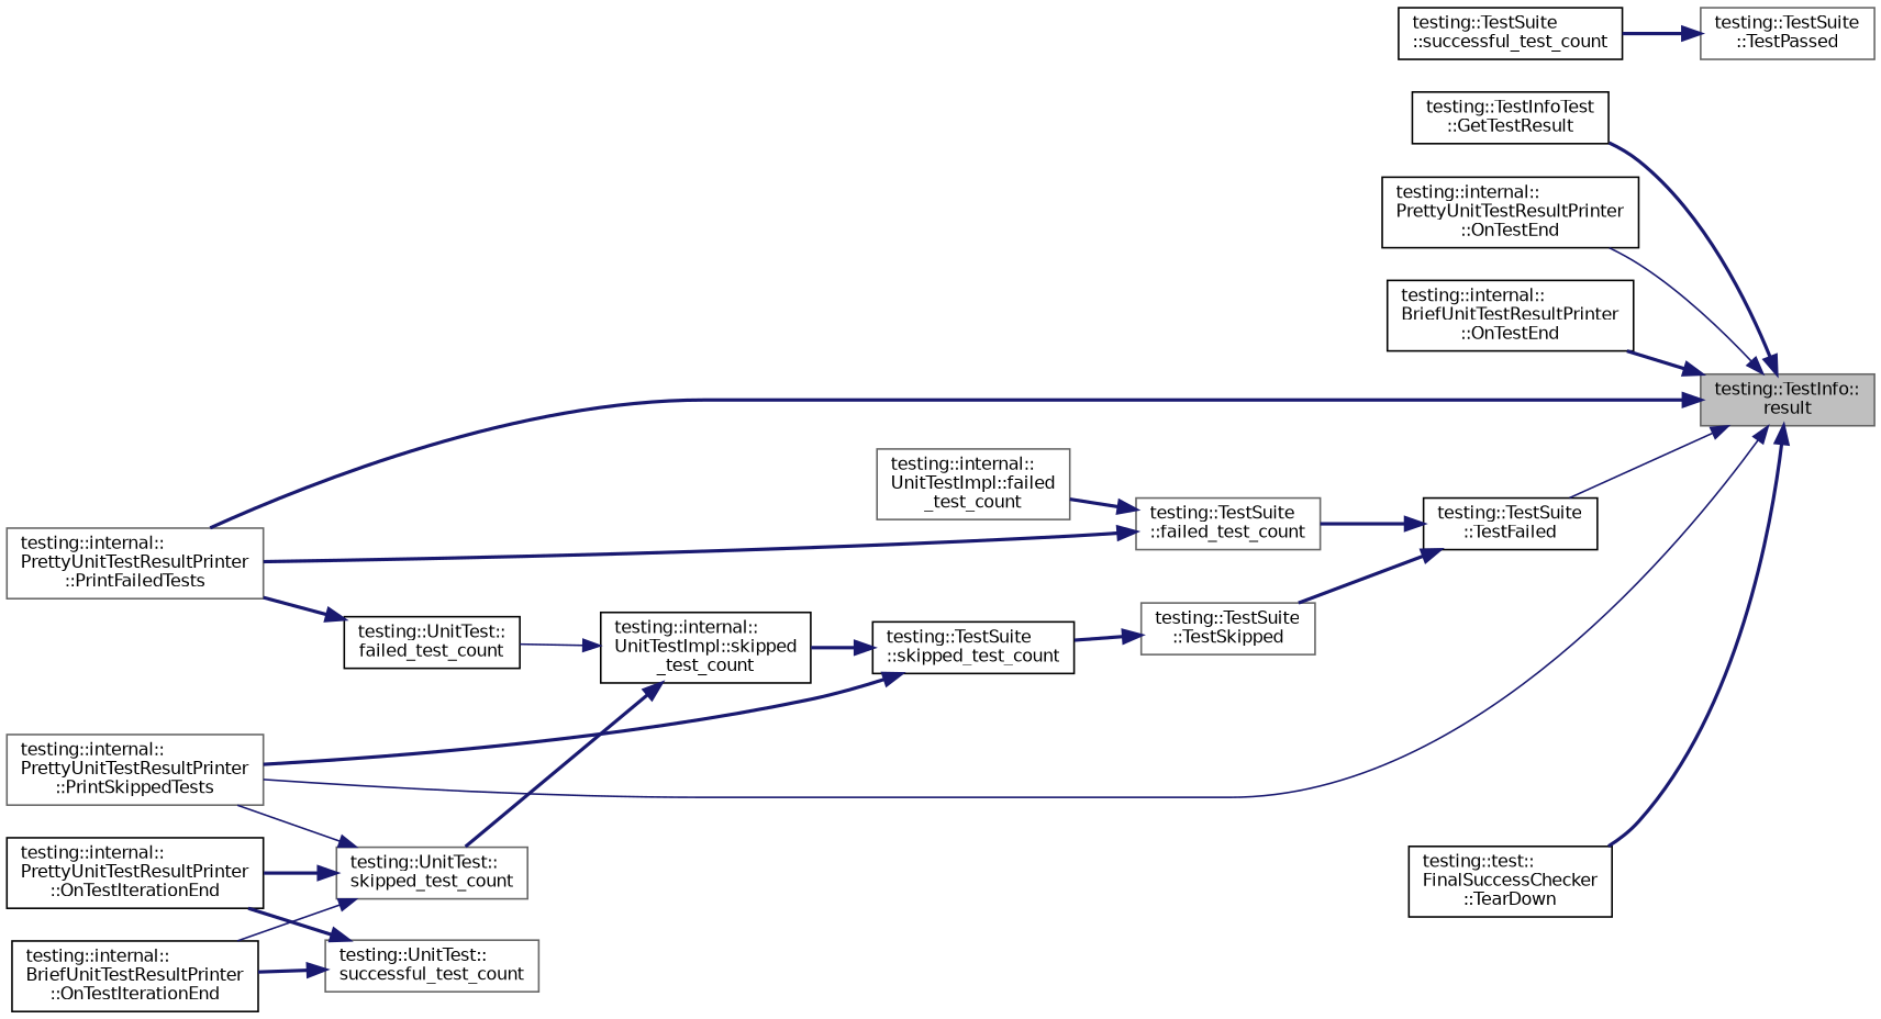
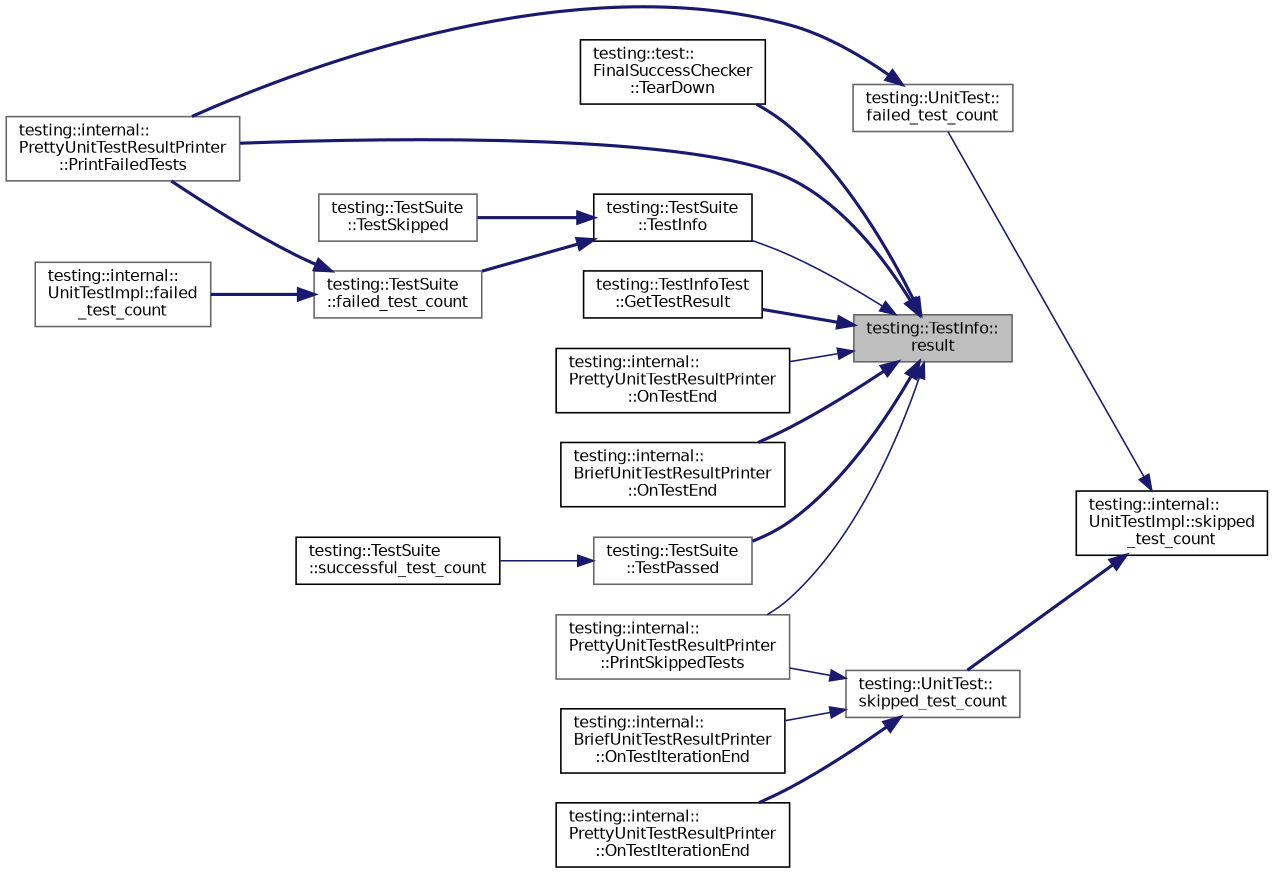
  digraph {
    rankdir=RL
    node [color=gray40 fontname=Helvetica fontsize=10 shape=record]
    edge [color=midnightblue dir=back fontname=Helvetica fontsize=10 labelfontname=Helvetica labelfontsize=10 style=bold]
    n1 [fillcolor=grey75 fontcolor=black height=0.2 label="testing::TestInfo::\lresult" style=filled width=0.4]
    n2 [color=black height=0.2 label="testing::TestInfoTest\l::GetTestResult" width=0.4]
    n3 [color=black height=0.2 label="testing::internal::\lPrettyUnitTestResultPrinter\l::OnTestEnd" width=0.4]
    n4 [color=black height=0.2 label="testing::internal::\lBriefUnitTestResultPrinter\l::OnTestEnd" width=0.4]
    n5 [height=0.2 label="testing::internal::\lPrettyUnitTestResultPrinter\l::PrintFailedTests" width=0.4]
    n6 [height=0.2 label="testing::internal::\lPrettyUnitTestResultPrinter\l::PrintSkippedTests" width=0.4]
    n7 [color=black height=0.2 label="testing::test::\lFinalSuccessChecker\l::TearDown" width=0.4]
-   n8 [color=black height=0.2 label="testing::TestSuite\l::TestFailed" width=0.4]
+   n8 [color=black height=0.2 label="testing::TestSuite\l::TestInfo" width=0.4]
    n9 [height=0.2 label="testing::TestSuite\l::TestPassed" width=0.4]
    n10 [height=0.2 label="testing::TestSuite\l::TestSkipped" width=0.4]
    n11 [height=0.2 label="testing::TestSuite\l::failed_test_count" width=0.4]
    n12 [color=black height=0.2 label="testing::TestSuite\l::successful_test_count" width=0.4]
-   n13 [color=black height=0.2 label="testing::TestSuite\l::skipped_test_count" width=0.4]
    n14 [height=0.2 label="testing::internal::\lUnitTestImpl::failed\l_test_count" width=0.4]
-   n15 [color=black height=0.2 label="testing::UnitTest::\lfailed_test_count" width=0.4]
-   n16 [height=0.2 label="testing::UnitTest::\lsuccessful_test_count" width=0.4]
+   n15 [height=0.2 label="testing::UnitTest::\lfailed_test_count" width=0.4]
    n17 [color=black height=0.2 label="testing::internal::\lPrettyUnitTestResultPrinter\l::OnTestIterationEnd" width=0.4]
    n18 [color=black height=0.2 label="testing::internal::\lBriefUnitTestResultPrinter\l::OnTestIterationEnd" width=0.4]
    n19 [color=black height=0.2 label="testing::internal::\lUnitTestImpl::skipped\l_test_count" width=0.4]
    n20 [height=0.2 label="testing::UnitTest::\lskipped_test_count" width=0.4]
    n1 -> n2
    n1 -> n3 [style=solid]
    n1 -> n4
    n1 -> n5
    n1 -> n6 [style=solid]
    n1 -> n7
    n1 -> n8 [style=solid]
+   n1 -> n9
    n8 -> n10
    n8 -> n11
-   n9 -> n12
-   n10 -> n13
+   n9 -> n12 [style=solid]
    n11 -> n5
    n11 -> n14
-   n13 -> n6
-   n13 -> n19
    n15 -> n5
-   n16 -> n17
-   n16 -> n18
    n19 -> n15 [style=solid]
    n19 -> n20
    n20 -> n6 [style=solid]
    n20 -> n17
    n20 -> n18 [style=solid]
  }
